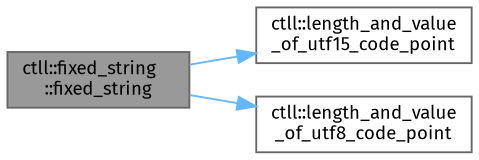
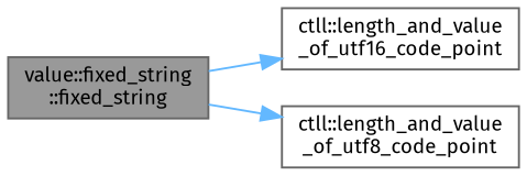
  digraph {
    fontname="Fira Sans"
    rankdir=LR
    node [color=grey40 fillcolor=white fontname="Fira Sans" fontsize=10 shape=box style=filled]
    edge [color=steelblue1 fontname="Fira Sans" fontsize=10 labelfontname=Helvetica labelfontsize=10 style=solid]
-   n1 [color=gray40 fillcolor=grey60 fontcolor=black height=0.2 label="ctll::fixed_string\l::fixed_string" width=0.4]
-   n2 [height=0.2 label="ctll::length_and_value\l_of_utf15_code_point" width=0.4]
+   n1 [color=gray40 fillcolor=grey60 fontcolor=black height=0.2 label="value::fixed_string\l::fixed_string" width=0.4]
+   n2 [height=0.2 label="ctll::length_and_value\l_of_utf16_code_point" width=0.4]
    n3 [height=0.2 label="ctll::length_and_value\l_of_utf8_code_point" width=0.4]
    n1 -> n2
    n1 -> n3
  }
